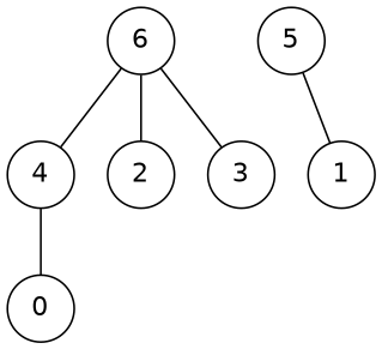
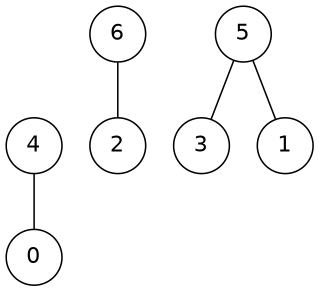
  graph {
    fontname="DejaVu Sans"
    node [fontname="DejaVu Sans" shape=circle]
    edge [fontname="DejaVu Sans"]
    4
    0
    5
    1
    6
    2
    3
    4 -- 0
    5 -- 1
-   6 -- 4
    6 -- 2
-   6 -- 3
+   5 -- 3
  }
